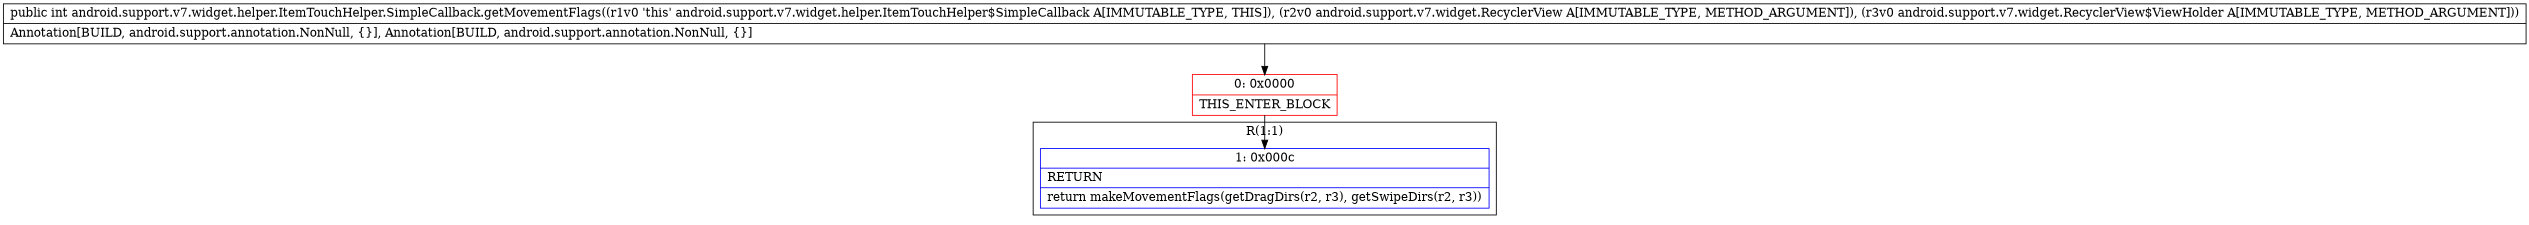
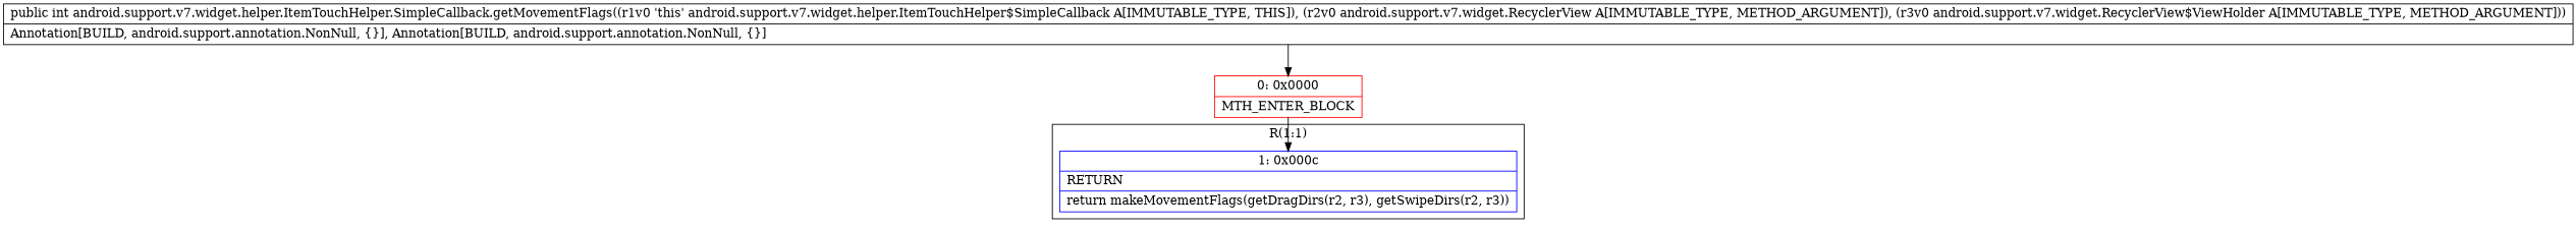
  digraph {
    node [shape=record]
    n1 [color=blue label="{1\:\ 0x000c|RETURN\l|return makeMovementFlags(getDragDirs(r2, r3), getSwipeDirs(r2, r3))\l}"]
-   n2 [color=red label="{0\:\ 0x0000|THIS_ENTER_BLOCK\l}"]
+   n2 [color=red label="{0\:\ 0x0000|MTH_ENTER_BLOCK\l}"]
    n3 [label="{public int android.support.v7.widget.helper.ItemTouchHelper.SimpleCallback.getMovementFlags((r1v0 'this' android.support.v7.widget.helper.ItemTouchHelper$SimpleCallback A[IMMUTABLE_TYPE, THIS]), (r2v0 android.support.v7.widget.RecyclerView A[IMMUTABLE_TYPE, METHOD_ARGUMENT]), (r3v0 android.support.v7.widget.RecyclerView$ViewHolder A[IMMUTABLE_TYPE, METHOD_ARGUMENT]))  | Annotation[BUILD, android.support.annotation.NonNull, \{\}], Annotation[BUILD, android.support.annotation.NonNull, \{\}]\l}"]
    subgraph cluster_1 {
      label="R(1:1)"
      n1
    }
    n2 -> n1
    n3 -> n2
  }
